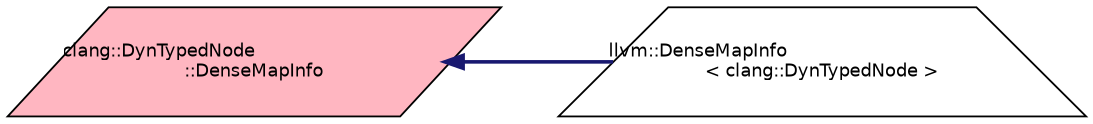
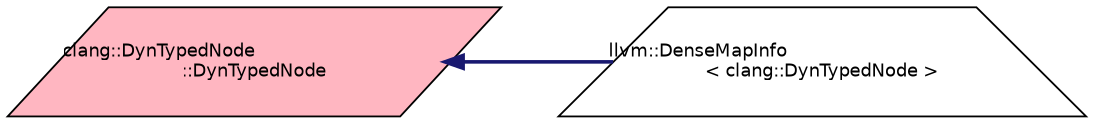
  digraph {
    rankdir=LR
    node [color=black fontname=Helvetica fontsize=10 style=filled]
    n1 [fillcolor=white fontcolor=black height=0.2 label="llvm::DenseMapInfo\l\< clang::DynTypedNode \>" shape=trapezium width=0.4]
-   n2 [height=0.2 label="clang::DynTypedNode\l::DenseMapInfo" shape=parallelogram width=0.4 fillcolor=lightpink]
+   n2 [height=0.2 label="clang::DynTypedNode\l::DynTypedNode" shape=parallelogram width=0.4 fillcolor=lightpink]
    n2 -> n1 [color=midnightblue dir=back fontname=Helvetica fontsize=10 labelfontname=Helvetica labelfontsize=10 style=bold]
  }
